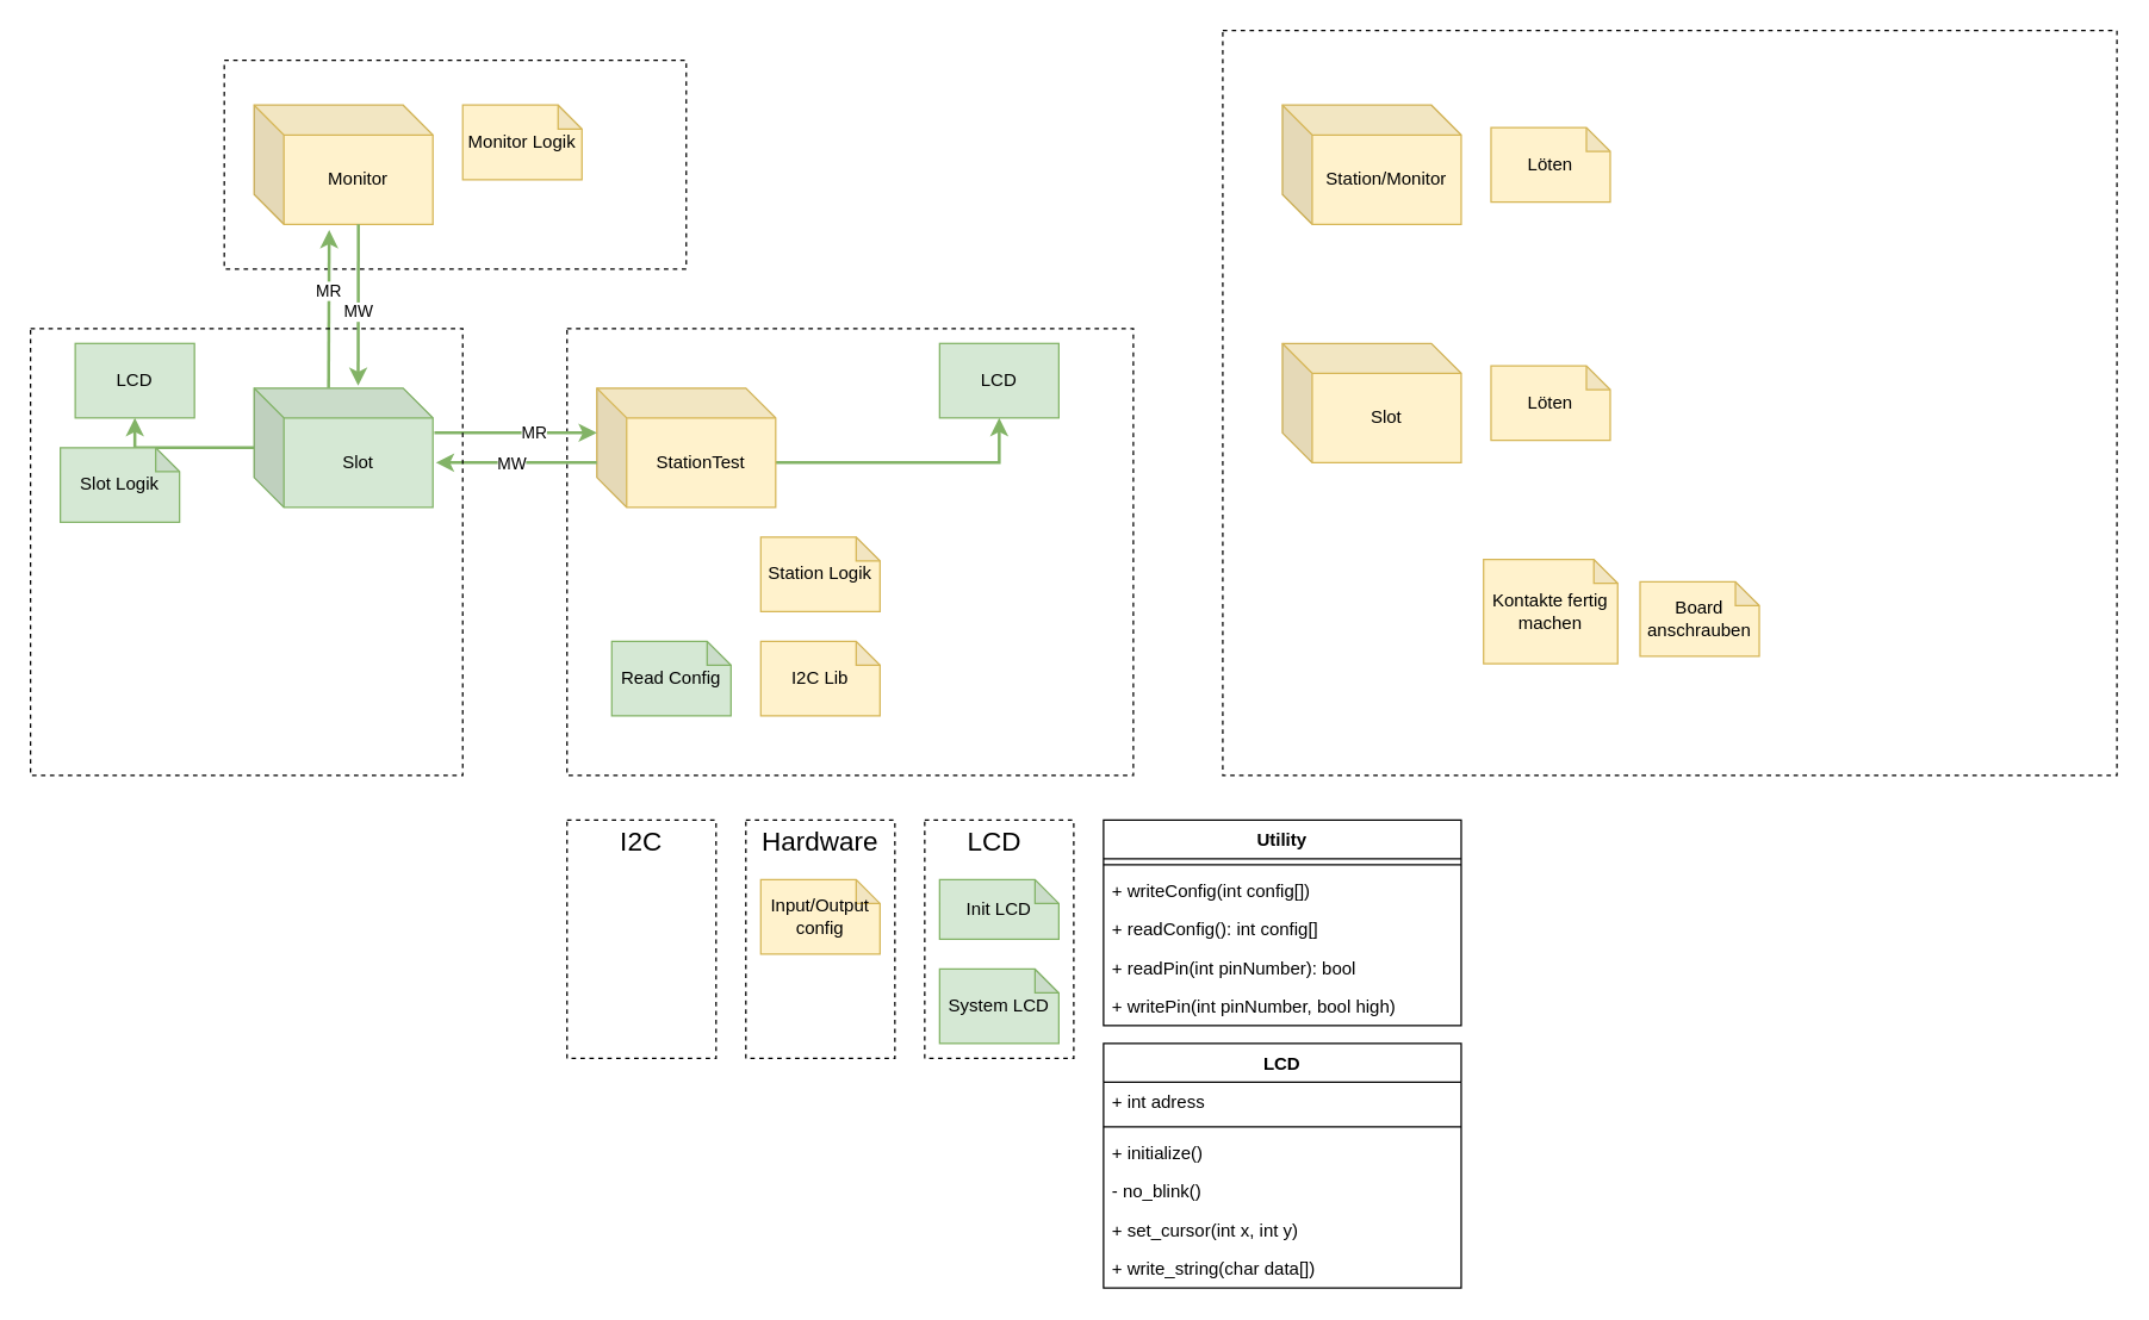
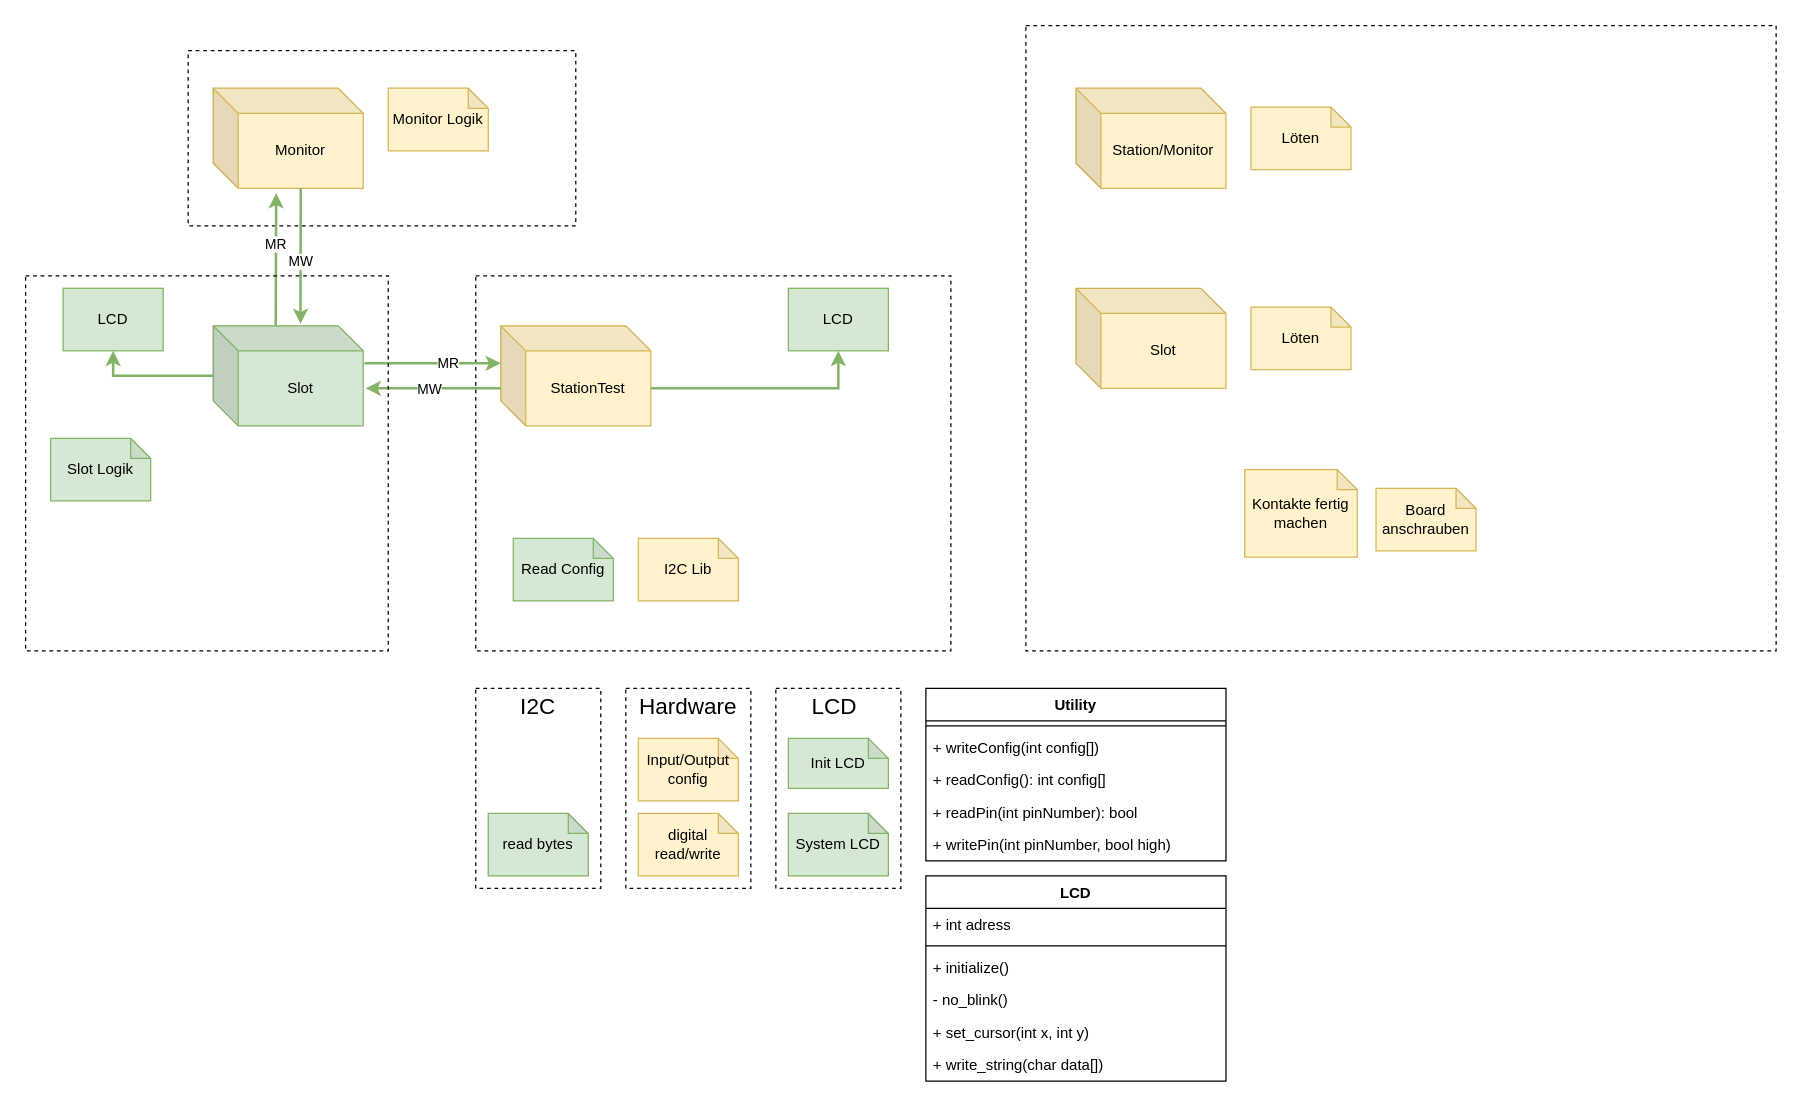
  <mxCell id="0" />
  <mxCell id="1" parent="0" />
  <mxCell id="2" value="" style="rounded=0;whiteSpace=wrap;html=1;dashed=1;strokeWidth=1;fillColor=none;" parent="1" vertex="1"><mxGeometry x="150" y="40" width="310" height="140" as="geometry" /></mxCell>
  <mxCell id="3" value="" style="rounded=0;whiteSpace=wrap;html=1;strokeWidth=1;fillColor=none;dashed=1;" parent="1" vertex="1"><mxGeometry x="380" y="220" width="380" height="300" as="geometry" /></mxCell>
  <mxCell id="4" style="edgeStyle=orthogonalEdgeStyle;rounded=0;orthogonalLoop=1;jettySize=auto;html=1;exitX=0;exitY=0;exitDx=120;exitDy=50;exitPerimeter=0;entryX=0.5;entryY=1;entryDx=0;entryDy=0;strokeWidth=2;fillColor=#d5e8d4;strokeColor=#82b366;" parent="1" source="5" target="18" edge="1"><mxGeometry relative="1" as="geometry" /></mxCell>
  <mxCell id="5" value="StationTest&lt;br&gt;" style="shape=cube;whiteSpace=wrap;html=1;boundedLbl=1;backgroundOutline=1;darkOpacity=0.05;darkOpacity2=0.1;strokeWidth=1;fillColor=#fff2cc;size=20;strokeColor=#d6b656;" parent="1" vertex="1"><mxGeometry x="400" y="260" width="120" height="80" as="geometry" /></mxCell>
  <mxCell id="6" style="edgeStyle=orthogonalEdgeStyle;rounded=0;orthogonalLoop=1;jettySize=auto;html=1;entryX=0.5;entryY=1;entryDx=0;entryDy=0;strokeWidth=2;fillColor=#d5e8d4;strokeColor=#82b366;" parent="1" source="7" target="19" edge="1"><mxGeometry relative="1" as="geometry" /></mxCell>
  <mxCell id="7" value="Slot" style="shape=cube;whiteSpace=wrap;html=1;boundedLbl=1;backgroundOutline=1;darkOpacity=0.05;darkOpacity2=0.1;strokeWidth=1;fillColor=#d5e8d4;size=20;strokeColor=#82b366;" parent="1" vertex="1"><mxGeometry x="170" y="260" width="120" height="80" as="geometry" /></mxCell>
  <mxCell id="8" value="Monitor" style="shape=cube;whiteSpace=wrap;html=1;boundedLbl=1;backgroundOutline=1;darkOpacity=0.05;darkOpacity2=0.1;strokeWidth=1;fillColor=#fff2cc;size=20;strokeColor=#d6b656;" parent="1" vertex="1"><mxGeometry x="170" y="70" width="120" height="80" as="geometry" /></mxCell>
  <mxCell id="9" value="" style="endArrow=classic;html=1;entryX=0;entryY=0;entryDx=0;entryDy=30;entryPerimeter=0;fillColor=#d5e8d4;strokeColor=#82b366;strokeWidth=2;startArrow=none;startFill=0;" parent="1" target="5" edge="1"><mxGeometry width="50" height="50" relative="1" as="geometry"><mxPoint x="291" y="290" as="sourcePoint" /><mxPoint x="380" y="260" as="targetPoint" /></mxGeometry></mxCell>
  <mxCell id="10" value="&lt;div&gt;MR&lt;/div&gt;" style="edgeLabel;html=1;align=center;verticalAlign=middle;resizable=0;points=[];" parent="9" vertex="1" connectable="0"><mxGeometry x="0.216" y="1" relative="1" as="geometry"><mxPoint as="offset" /></mxGeometry></mxCell>
  <mxCell id="11" value="" style="endArrow=classic;html=1;fillColor=#d5e8d4;strokeColor=#82b366;strokeWidth=2;" parent="1" edge="1"><mxGeometry width="50" height="50" relative="1" as="geometry"><mxPoint x="400" y="310" as="sourcePoint" /><mxPoint x="292" y="310" as="targetPoint" /></mxGeometry></mxCell>
  <mxCell id="12" value="&lt;div&gt;MW&lt;/div&gt;" style="edgeLabel;html=1;align=center;verticalAlign=middle;resizable=0;points=[];" parent="11" vertex="1" connectable="0"><mxGeometry x="0.083" relative="1" as="geometry"><mxPoint as="offset" /></mxGeometry></mxCell>
  <mxCell id="13" value="" style="endArrow=classic;html=1;entryX=0.42;entryY=1.048;entryDx=0;entryDy=0;entryPerimeter=0;fillColor=#d5e8d4;strokeColor=#82b366;strokeWidth=2;exitX=0;exitY=0;exitDx=50;exitDy=0;exitPerimeter=0;" parent="1" source="7" target="8" edge="1"><mxGeometry width="50" height="50" relative="1" as="geometry"><mxPoint x="159" y="190" as="sourcePoint" /><mxPoint x="308" y="190" as="targetPoint" /></mxGeometry></mxCell>
  <mxCell id="14" value="&lt;div&gt;MR&lt;/div&gt;" style="edgeLabel;html=1;align=center;verticalAlign=middle;resizable=0;points=[];" parent="13" vertex="1" connectable="0"><mxGeometry x="0.216" y="1" relative="1" as="geometry"><mxPoint as="offset" /></mxGeometry></mxCell>
  <mxCell id="15" value="" style="endArrow=classic;html=1;fillColor=#d5e8d4;strokeColor=#82b366;strokeWidth=2;entryX=0.582;entryY=-0.02;entryDx=0;entryDy=0;entryPerimeter=0;exitX=0;exitY=0;exitDx=70;exitDy=80;exitPerimeter=0;" parent="1" source="8" target="7" edge="1"><mxGeometry width="50" height="50" relative="1" as="geometry"><mxPoint x="308" y="200.288" as="sourcePoint" /><mxPoint x="160" y="201" as="targetPoint" /></mxGeometry></mxCell>
  <mxCell id="16" value="&lt;div&gt;MW&lt;/div&gt;" style="edgeLabel;html=1;align=center;verticalAlign=middle;resizable=0;points=[];" parent="15" vertex="1" connectable="0"><mxGeometry x="0.083" relative="1" as="geometry"><mxPoint as="offset" /></mxGeometry></mxCell>
  <mxCell id="17" value="Read Config" style="shape=note;whiteSpace=wrap;html=1;backgroundOutline=1;darkOpacity=0.05;strokeWidth=1;fillColor=#d5e8d4;strokeColor=#82b366;size=16;" parent="1" vertex="1"><mxGeometry x="410" y="430" width="80" height="50" as="geometry" /></mxCell>
  <mxCell id="18" value="LCD" style="rounded=0;whiteSpace=wrap;html=1;strokeWidth=1;fillColor=#d5e8d4;strokeColor=#82b366;" parent="1" vertex="1"><mxGeometry x="630" y="230" width="80" height="50" as="geometry" /></mxCell>
  <mxCell id="19" value="LCD" style="rounded=0;whiteSpace=wrap;html=1;strokeWidth=1;fillColor=#d5e8d4;strokeColor=#82b366;" parent="1" vertex="1"><mxGeometry x="50" y="230" width="80" height="50" as="geometry" /></mxCell>
  <mxCell id="20" value="" style="rounded=0;whiteSpace=wrap;html=1;dashed=1;strokeWidth=1;fillColor=none;" parent="1" vertex="1"><mxGeometry x="20" y="220" width="290" height="300" as="geometry" /></mxCell>
- <mxCell id="21" value="Slot Logik" style="shape=note;whiteSpace=wrap;html=1;backgroundOutline=1;darkOpacity=0.05;strokeWidth=1;fillColor=#d5e8d4;strokeColor=#82b366;size=16;" parent="1" vertex="1"><mxGeometry x="40" y="300" width="80" height="50" as="geometry" /></mxCell>
- <mxCell id="22" value="Station Logik" style="shape=note;whiteSpace=wrap;html=1;backgroundOutline=1;darkOpacity=0.05;strokeWidth=1;fillColor=#fff2cc;strokeColor=#d6b656;size=16;" parent="1" vertex="1"><mxGeometry x="510" y="360" width="80" height="50" as="geometry" /></mxCell>
+ <mxCell id="21" value="Slot Logik" style="shape=note;whiteSpace=wrap;html=1;backgroundOutline=1;darkOpacity=0.05;strokeWidth=1;fillColor=#d5e8d4;strokeColor=#82b366;size=16;" parent="1" vertex="1"><mxGeometry x="40" y="350" width="80" height="50" as="geometry" /></mxCell>
  <mxCell id="23" value="&lt;div&gt;I2C Lib&lt;/div&gt;" style="shape=note;whiteSpace=wrap;html=1;backgroundOutline=1;darkOpacity=0.05;strokeWidth=1;fillColor=#fff2cc;strokeColor=#d6b656;size=16;" parent="1" vertex="1"><mxGeometry x="510" y="430" width="80" height="50" as="geometry" /></mxCell>
  <mxCell id="24" value="" style="rounded=0;whiteSpace=wrap;html=1;dashed=1;strokeWidth=1;fillColor=none;" parent="1" vertex="1"><mxGeometry x="820" y="20" width="600" height="500" as="geometry" /></mxCell>
  <mxCell id="25" value="Station/Monitor" style="shape=cube;whiteSpace=wrap;html=1;boundedLbl=1;backgroundOutline=1;darkOpacity=0.05;darkOpacity2=0.1;strokeWidth=1;fillColor=#fff2cc;size=20;strokeColor=#d6b656;" parent="1" vertex="1"><mxGeometry x="860" y="70" width="120" height="80" as="geometry" /></mxCell>
  <mxCell id="26" value="Slot" style="shape=cube;whiteSpace=wrap;html=1;boundedLbl=1;backgroundOutline=1;darkOpacity=0.05;darkOpacity2=0.1;strokeWidth=1;fillColor=#fff2cc;size=20;strokeColor=#d6b656;" parent="1" vertex="1"><mxGeometry x="860" y="230" width="120" height="80" as="geometry" /></mxCell>
  <mxCell id="27" value="Löten" style="shape=note;whiteSpace=wrap;html=1;backgroundOutline=1;darkOpacity=0.05;strokeWidth=1;fillColor=#fff2cc;strokeColor=#d6b656;size=16;" parent="1" vertex="1"><mxGeometry x="1000" y="85" width="80" height="50" as="geometry" /></mxCell>
  <mxCell id="28" value="Löten" style="shape=note;whiteSpace=wrap;html=1;backgroundOutline=1;darkOpacity=0.05;strokeWidth=1;fillColor=#fff2cc;strokeColor=#d6b656;size=16;" parent="1" vertex="1"><mxGeometry x="1000" y="245" width="80" height="50" as="geometry" /></mxCell>
  <mxCell id="29" value="Kontakte fertig machen " style="shape=note;whiteSpace=wrap;html=1;backgroundOutline=1;darkOpacity=0.05;strokeWidth=1;fillColor=#fff2cc;strokeColor=#d6b656;size=16;" parent="1" vertex="1"><mxGeometry x="995" y="375" width="90" height="70" as="geometry" /></mxCell>
  <mxCell id="30" value="Board anschrauben" style="shape=note;whiteSpace=wrap;html=1;backgroundOutline=1;darkOpacity=0.05;strokeWidth=1;fillColor=#fff2cc;strokeColor=#d6b656;size=16;" parent="1" vertex="1"><mxGeometry x="1100" y="390" width="80" height="50" as="geometry" /></mxCell>
  <mxCell id="31" value="" style="rounded=0;whiteSpace=wrap;html=1;fillColor=none;dashed=1;" parent="1" vertex="1"><mxGeometry x="380" y="550" width="100" height="160" as="geometry" /></mxCell>
+ <mxCell id="32" value="read bytes" style="shape=note;whiteSpace=wrap;html=1;backgroundOutline=1;darkOpacity=0.05;strokeWidth=1;fillColor=#d5e8d4;strokeColor=#82b366;size=16;" parent="1" vertex="1"><mxGeometry x="390" y="650" width="80" height="50" as="geometry" /></mxCell>
  <mxCell id="33" value="" style="rounded=0;whiteSpace=wrap;html=1;fillColor=none;dashed=1;" parent="1" vertex="1"><mxGeometry x="500" y="550" width="100" height="160" as="geometry" /></mxCell>
  <mxCell id="34" value="Input/Output config" style="shape=note;whiteSpace=wrap;html=1;backgroundOutline=1;darkOpacity=0.05;strokeWidth=1;fillColor=#fff2cc;strokeColor=#d6b656;size=16;" parent="1" vertex="1"><mxGeometry x="510" y="590" width="80" height="50" as="geometry" /></mxCell>
+ <mxCell id="35" value="digital read/write" style="shape=note;whiteSpace=wrap;html=1;backgroundOutline=1;darkOpacity=0.05;strokeWidth=1;fillColor=#fff2cc;strokeColor=#d6b656;size=16;" parent="1" vertex="1"><mxGeometry x="510" y="650" width="80" height="50" as="geometry" /></mxCell>
  <mxCell id="36" value="" style="rounded=0;whiteSpace=wrap;html=1;fillColor=none;dashed=1;" parent="1" vertex="1"><mxGeometry x="620" y="550" width="100" height="160" as="geometry" /></mxCell>
  <mxCell id="37" value="Init LCD" style="shape=note;whiteSpace=wrap;html=1;backgroundOutline=1;darkOpacity=0.05;strokeWidth=1;fillColor=#d5e8d4;strokeColor=#82b366;size=16;" parent="1" vertex="1"><mxGeometry x="630" y="590" width="80" height="40" as="geometry" /></mxCell>
  <mxCell id="38" value="System LCD" style="shape=note;whiteSpace=wrap;html=1;backgroundOutline=1;darkOpacity=0.05;strokeWidth=1;fillColor=#d5e8d4;strokeColor=#82b366;size=16;" parent="1" vertex="1"><mxGeometry x="630" y="650" width="80" height="50" as="geometry" /></mxCell>
  <mxCell id="39" value="I2C" style="text;html=1;strokeColor=none;fillColor=none;align=center;verticalAlign=middle;whiteSpace=wrap;rounded=0;dashed=1;fontSize=18;" parent="1" vertex="1"><mxGeometry x="410" y="555" width="40" height="20" as="geometry" /></mxCell>
  <mxCell id="40" value="Hardware" style="text;html=1;strokeColor=none;fillColor=none;align=center;verticalAlign=middle;whiteSpace=wrap;rounded=0;dashed=1;fontSize=18;" parent="1" vertex="1"><mxGeometry x="530" y="555" width="40" height="20" as="geometry" /></mxCell>
  <mxCell id="41" value="&lt;font style=&quot;font-size: 18px&quot;&gt;LCD&lt;/font&gt;" style="text;html=1;strokeColor=none;fillColor=none;align=center;verticalAlign=middle;whiteSpace=wrap;rounded=0;dashed=1;" parent="1" vertex="1"><mxGeometry x="647" y="555" width="40" height="20" as="geometry" /></mxCell>
  <mxCell id="42" value="Utility" style="swimlane;fontStyle=1;align=center;verticalAlign=top;childLayout=stackLayout;horizontal=1;startSize=26;horizontalStack=0;resizeParent=1;resizeParentMax=0;resizeLast=0;collapsible=1;marginBottom=0;" parent="1" vertex="1"><mxGeometry x="740" y="550" width="240" height="138" as="geometry"><mxRectangle x="930" y="540" width="100" height="26" as="alternateBounds" /></mxGeometry></mxCell>
  <mxCell id="43" value="" style="line;strokeWidth=1;fillColor=none;align=left;verticalAlign=middle;spacingTop=-1;spacingLeft=3;spacingRight=3;rotatable=0;labelPosition=right;points=[];portConstraint=eastwest;" parent="42" vertex="1"><mxGeometry y="26" width="240" height="8" as="geometry" /></mxCell>
  <mxCell id="44" value="+ writeConfig(int config[])" style="text;strokeColor=none;fillColor=none;align=left;verticalAlign=top;spacingLeft=4;spacingRight=4;overflow=hidden;rotatable=0;points=[[0,0.5],[1,0.5]];portConstraint=eastwest;" parent="42" vertex="1"><mxGeometry y="34" width="240" height="26" as="geometry" /></mxCell>
  <mxCell id="45" value="+ readConfig(): int config[]" style="text;strokeColor=none;fillColor=none;align=left;verticalAlign=top;spacingLeft=4;spacingRight=4;overflow=hidden;rotatable=0;points=[[0,0.5],[1,0.5]];portConstraint=eastwest;" parent="42" vertex="1"><mxGeometry y="60" width="240" height="26" as="geometry" /></mxCell>
  <mxCell id="46" value="+ readPin(int pinNumber): bool" style="text;strokeColor=none;fillColor=none;align=left;verticalAlign=top;spacingLeft=4;spacingRight=4;overflow=hidden;rotatable=0;points=[[0,0.5],[1,0.5]];portConstraint=eastwest;" parent="42" vertex="1"><mxGeometry y="86" width="240" height="26" as="geometry" /></mxCell>
  <mxCell id="47" value="+ writePin(int pinNumber, bool high)" style="text;strokeColor=none;fillColor=none;align=left;verticalAlign=top;spacingLeft=4;spacingRight=4;overflow=hidden;rotatable=0;points=[[0,0.5],[1,0.5]];portConstraint=eastwest;" parent="42" vertex="1"><mxGeometry y="112" width="240" height="26" as="geometry" /></mxCell>
  <mxCell id="48" value="LCD" style="swimlane;fontStyle=1;align=center;verticalAlign=top;childLayout=stackLayout;horizontal=1;startSize=26;horizontalStack=0;resizeParent=1;resizeParentMax=0;resizeLast=0;collapsible=1;marginBottom=0;" parent="1" vertex="1"><mxGeometry x="740" y="700" width="240" height="164" as="geometry"><mxRectangle x="930" y="540" width="100" height="26" as="alternateBounds" /></mxGeometry></mxCell>
  <mxCell id="49" value="+ int adress" style="text;strokeColor=none;fillColor=none;align=left;verticalAlign=top;spacingLeft=4;spacingRight=4;overflow=hidden;rotatable=0;points=[[0,0.5],[1,0.5]];portConstraint=eastwest;" parent="48" vertex="1"><mxGeometry y="26" width="240" height="26" as="geometry" /></mxCell>
  <mxCell id="50" value="" style="line;strokeWidth=1;fillColor=none;align=left;verticalAlign=middle;spacingTop=-1;spacingLeft=3;spacingRight=3;rotatable=0;labelPosition=right;points=[];portConstraint=eastwest;" parent="48" vertex="1"><mxGeometry y="52" width="240" height="8" as="geometry" /></mxCell>
  <mxCell id="51" value="+ initialize()" style="text;strokeColor=none;fillColor=none;align=left;verticalAlign=top;spacingLeft=4;spacingRight=4;overflow=hidden;rotatable=0;points=[[0,0.5],[1,0.5]];portConstraint=eastwest;" parent="48" vertex="1"><mxGeometry y="60" width="240" height="26" as="geometry" /></mxCell>
  <mxCell id="52" value="- no_blink()" style="text;strokeColor=none;fillColor=none;align=left;verticalAlign=top;spacingLeft=4;spacingRight=4;overflow=hidden;rotatable=0;points=[[0,0.5],[1,0.5]];portConstraint=eastwest;" parent="48" vertex="1"><mxGeometry y="86" width="240" height="26" as="geometry" /></mxCell>
  <mxCell id="53" value="+ set_cursor(int x, int y)" style="text;strokeColor=none;fillColor=none;align=left;verticalAlign=top;spacingLeft=4;spacingRight=4;overflow=hidden;rotatable=0;points=[[0,0.5],[1,0.5]];portConstraint=eastwest;" parent="48" vertex="1"><mxGeometry y="112" width="240" height="26" as="geometry" /></mxCell>
  <mxCell id="54" value="+ write_string(char data[])" style="text;strokeColor=none;fillColor=none;align=left;verticalAlign=top;spacingLeft=4;spacingRight=4;overflow=hidden;rotatable=0;points=[[0,0.5],[1,0.5]];portConstraint=eastwest;" parent="48" vertex="1"><mxGeometry y="138" width="240" height="26" as="geometry" /></mxCell>
  <mxCell id="55" value="Monitor Logik" style="shape=note;whiteSpace=wrap;html=1;backgroundOutline=1;darkOpacity=0.05;strokeWidth=1;fillColor=#fff2cc;strokeColor=#d6b656;size=16;" parent="1" vertex="1"><mxGeometry x="310" y="70" width="80" height="50" as="geometry" /></mxCell>
